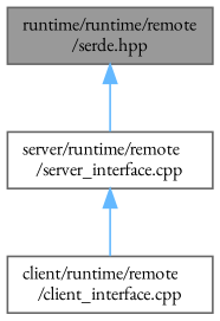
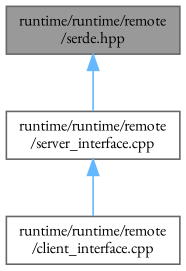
  digraph {
    fontname="EB Garamond"
    node [color=grey40 fillcolor=white fontname="EB Garamond" fontsize=10 shape=box style=filled]
    edge [color=steelblue1 dir=back fontname="EB Garamond" fontsize=10 labelfontname=Helvetica labelfontsize=10 style=solid]
    n1 [color=gray40 fillcolor=grey60 fontcolor=black height=0.2 label="runtime/runtime/remote\l/serde.hpp" width=0.4]
-   n2 [height=0.2 label="server/runtime/remote\l/server_interface.cpp" width=0.4]
-   n3 [height=0.2 label="client/runtime/remote\l/client_interface.cpp" width=0.4]
+   n2 [height=0.2 label="runtime/runtime/remote\l/server_interface.cpp" width=0.4]
+   n3 [height=0.2 label="runtime/runtime/remote\l/client_interface.cpp" width=0.4]
    n1 -> n2
    n2 -> n3
  }
